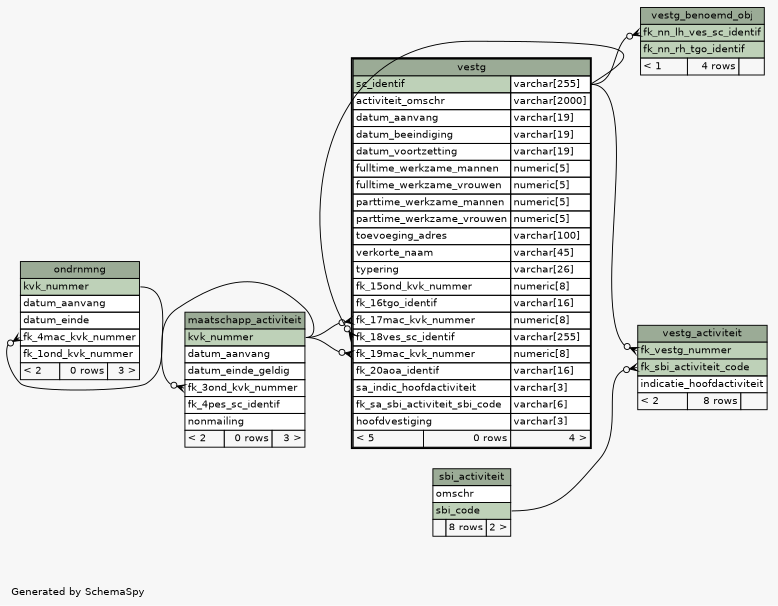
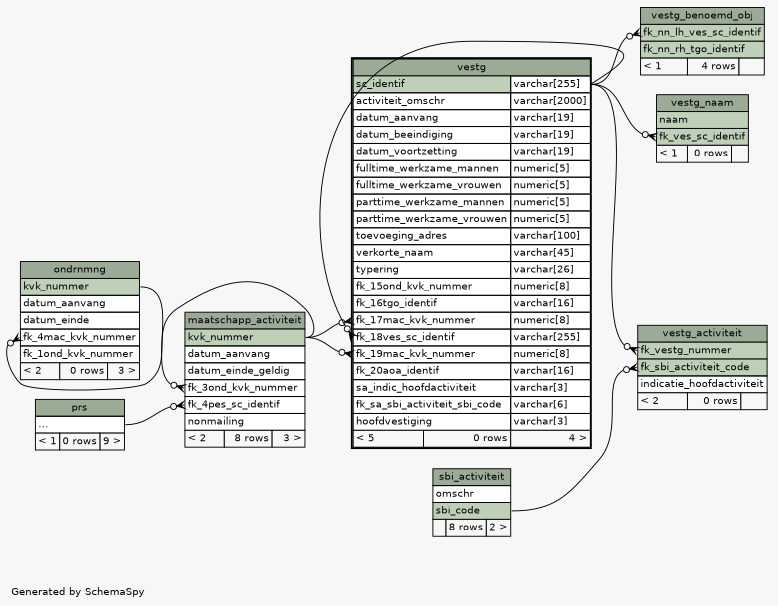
  digraph {
    bgcolor="#f7f7f7"
    fontname="DejaVu Sans"
    fontsize=11
    label="\nGenerated by SchemaSpy"
    labeljust=l
    nodesep=0.18
    rankdir=RL
    ranksep=0.46
    node [fontname="DejaVu Sans" fontsize=11 shape=plaintext]
    edge [arrowhead=none arrowsize=0.8 arrowtail=crowodot dir=back fontname="DejaVu Sans" headport="kvk_nummer:e"]
-   n1 [label=<     <TABLE BORDER="0" CELLBORDER="1" CELLSPACING="0" BGCOLOR="#ffffff">       <TR><TD COLSPAN="3" BGCOLOR="#9bab96" ALIGN="CENTER">maatschapp_activiteit</TD></TR>       <TR><TD PORT="kvk_nummer" COLSPAN="3" BGCOLOR="#bed1b8" ALIGN="LEFT">kvk_nummer</TD></TR>       <TR><TD PORT="datum_aanvang" COLSPAN="3" ALIGN="LEFT">datum_aanvang</TD></TR>       <TR><TD PORT="datum_einde_geldig" COLSPAN="3" ALIGN="LEFT">datum_einde_geldig</TD></TR>       <TR><TD PORT="fk_3ond_kvk_nummer" COLSPAN="3" ALIGN="LEFT">fk_3ond_kvk_nummer</TD></TR>       <TR><TD PORT="fk_4pes_sc_identif" COLSPAN="3" ALIGN="LEFT">fk_4pes_sc_identif</TD></TR>       <TR><TD PORT="nonmailing" COLSPAN="3" ALIGN="LEFT">nonmailing</TD></TR>       <TR><TD ALIGN="LEFT" BGCOLOR="#f7f7f7">&lt; 2</TD><TD ALIGN="RIGHT" BGCOLOR="#f7f7f7">0 rows</TD><TD ALIGN="RIGHT" BGCOLOR="#f7f7f7">3 &gt;</TD></TR>     </TABLE>>]
+   n1 [label=<     <TABLE BORDER="0" CELLBORDER="1" CELLSPACING="0" BGCOLOR="#ffffff">       <TR><TD COLSPAN="3" BGCOLOR="#9bab96" ALIGN="CENTER">maatschapp_activiteit</TD></TR>       <TR><TD PORT="kvk_nummer" COLSPAN="3" BGCOLOR="#bed1b8" ALIGN="LEFT">kvk_nummer</TD></TR>       <TR><TD PORT="datum_aanvang" COLSPAN="3" ALIGN="LEFT">datum_aanvang</TD></TR>       <TR><TD PORT="datum_einde_geldig" COLSPAN="3" ALIGN="LEFT">datum_einde_geldig</TD></TR>       <TR><TD PORT="fk_3ond_kvk_nummer" COLSPAN="3" ALIGN="LEFT">fk_3ond_kvk_nummer</TD></TR>       <TR><TD PORT="fk_4pes_sc_identif" COLSPAN="3" ALIGN="LEFT">fk_4pes_sc_identif</TD></TR>       <TR><TD PORT="nonmailing" COLSPAN="3" ALIGN="LEFT">nonmailing</TD></TR>       <TR><TD ALIGN="LEFT" BGCOLOR="#f7f7f7">&lt; 2</TD><TD ALIGN="RIGHT" BGCOLOR="#f7f7f7">8 rows</TD><TD ALIGN="RIGHT" BGCOLOR="#f7f7f7">3 &gt;</TD></TR>     </TABLE>>]
    n2 [label=<     <TABLE BORDER="0" CELLBORDER="1" CELLSPACING="0" BGCOLOR="#ffffff">       <TR><TD COLSPAN="3" BGCOLOR="#9bab96" ALIGN="CENTER">ondrnmng</TD></TR>       <TR><TD PORT="kvk_nummer" COLSPAN="3" BGCOLOR="#bed1b8" ALIGN="LEFT">kvk_nummer</TD></TR>       <TR><TD PORT="datum_aanvang" COLSPAN="3" ALIGN="LEFT">datum_aanvang</TD></TR>       <TR><TD PORT="datum_einde" COLSPAN="3" ALIGN="LEFT">datum_einde</TD></TR>       <TR><TD PORT="fk_4mac_kvk_nummer" COLSPAN="3" ALIGN="LEFT">fk_4mac_kvk_nummer</TD></TR>       <TR><TD PORT="fk_1ond_kvk_nummer" COLSPAN="3" ALIGN="LEFT">fk_1ond_kvk_nummer</TD></TR>       <TR><TD ALIGN="LEFT" BGCOLOR="#f7f7f7">&lt; 2</TD><TD ALIGN="RIGHT" BGCOLOR="#f7f7f7">0 rows</TD><TD ALIGN="RIGHT" BGCOLOR="#f7f7f7">3 &gt;</TD></TR>     </TABLE>>]
+   n3 [label=<     <TABLE BORDER="0" CELLBORDER="1" CELLSPACING="0" BGCOLOR="#ffffff">       <TR><TD COLSPAN="3" BGCOLOR="#9bab96" ALIGN="CENTER">prs</TD></TR>       <TR><TD PORT="elipses" COLSPAN="3" ALIGN="LEFT">...</TD></TR>       <TR><TD ALIGN="LEFT" BGCOLOR="#f7f7f7">&lt; 1</TD><TD ALIGN="RIGHT" BGCOLOR="#f7f7f7">0 rows</TD><TD ALIGN="RIGHT" BGCOLOR="#f7f7f7">9 &gt;</TD></TR>     </TABLE>>]
    n4 [label=<     <TABLE BORDER="2" CELLBORDER="1" CELLSPACING="0" BGCOLOR="#ffffff">       <TR><TD COLSPAN="3" BGCOLOR="#9bab96" ALIGN="CENTER">vestg</TD></TR>       <TR><TD PORT="sc_identif" COLSPAN="2" BGCOLOR="#bed1b8" ALIGN="LEFT">sc_identif</TD><TD PORT="sc_identif.type" ALIGN="LEFT">varchar[255]</TD></TR>       <TR><TD PORT="activiteit_omschr" COLSPAN="2" ALIGN="LEFT">activiteit_omschr</TD><TD PORT="activiteit_omschr.type" ALIGN="LEFT">varchar[2000]</TD></TR>       <TR><TD PORT="datum_aanvang" COLSPAN="2" ALIGN="LEFT">datum_aanvang</TD><TD PORT="datum_aanvang.type" ALIGN="LEFT">varchar[19]</TD></TR>       <TR><TD PORT="datum_beeindiging" COLSPAN="2" ALIGN="LEFT">datum_beeindiging</TD><TD PORT="datum_beeindiging.type" ALIGN="LEFT">varchar[19]</TD></TR>       <TR><TD PORT="datum_voortzetting" COLSPAN="2" ALIGN="LEFT">datum_voortzetting</TD><TD PORT="datum_voortzetting.type" ALIGN="LEFT">varchar[19]</TD></TR>       <TR><TD PORT="fulltime_werkzame_mannen" COLSPAN="2" ALIGN="LEFT">fulltime_werkzame_mannen</TD><TD PORT="fulltime_werkzame_mannen.type" ALIGN="LEFT">numeric[5]</TD></TR>       <TR><TD PORT="fulltime_werkzame_vrouwen" COLSPAN="2" ALIGN="LEFT">fulltime_werkzame_vrouwen</TD><TD PORT="fulltime_werkzame_vrouwen.type" ALIGN="LEFT">numeric[5]</TD></TR>       <TR><TD PORT="parttime_werkzame_mannen" COLSPAN="2" ALIGN="LEFT">parttime_werkzame_mannen</TD><TD PORT="parttime_werkzame_mannen.type" ALIGN="LEFT">numeric[5]</TD></TR>       <TR><TD PORT="parttime_werkzame_vrouwen" COLSPAN="2" ALIGN="LEFT">parttime_werkzame_vrouwen</TD><TD PORT="parttime_werkzame_vrouwen.type" ALIGN="LEFT">numeric[5]</TD></TR>       <TR><TD PORT="toevoeging_adres" COLSPAN="2" ALIGN="LEFT">toevoeging_adres</TD><TD PORT="toevoeging_adres.type" ALIGN="LEFT">varchar[100]</TD></TR>       <TR><TD PORT="verkorte_naam" COLSPAN="2" ALIGN="LEFT">verkorte_naam</TD><TD PORT="verkorte_naam.type" ALIGN="LEFT">varchar[45]</TD></TR>       <TR><TD PORT="typering" COLSPAN="2" ALIGN="LEFT">typering</TD><TD PORT="typering.type" ALIGN="LEFT">varchar[26]</TD></TR>       <TR><TD PORT="fk_15ond_kvk_nummer" COLSPAN="2" ALIGN="LEFT">fk_15ond_kvk_nummer</TD><TD PORT="fk_15ond_kvk_nummer.type" ALIGN="LEFT">numeric[8]</TD></TR>       <TR><TD PORT="fk_16tgo_identif" COLSPAN="2" ALIGN="LEFT">fk_16tgo_identif</TD><TD PORT="fk_16tgo_identif.type" ALIGN="LEFT">varchar[16]</TD></TR>       <TR><TD PORT="fk_17mac_kvk_nummer" COLSPAN="2" ALIGN="LEFT">fk_17mac_kvk_nummer</TD><TD PORT="fk_17mac_kvk_nummer.type" ALIGN="LEFT">numeric[8]</TD></TR>       <TR><TD PORT="fk_18ves_sc_identif" COLSPAN="2" ALIGN="LEFT">fk_18ves_sc_identif</TD><TD PORT="fk_18ves_sc_identif.type" ALIGN="LEFT">varchar[255]</TD></TR>       <TR><TD PORT="fk_19mac_kvk_nummer" COLSPAN="2" ALIGN="LEFT">fk_19mac_kvk_nummer</TD><TD PORT="fk_19mac_kvk_nummer.type" ALIGN="LEFT">numeric[8]</TD></TR>       <TR><TD PORT="fk_20aoa_identif" COLSPAN="2" ALIGN="LEFT">fk_20aoa_identif</TD><TD PORT="fk_20aoa_identif.type" ALIGN="LEFT">varchar[16]</TD></TR>       <TR><TD PORT="sa_indic_hoofdactiviteit" COLSPAN="2" ALIGN="LEFT">sa_indic_hoofdactiviteit</TD><TD PORT="sa_indic_hoofdactiviteit.type" ALIGN="LEFT">varchar[3]</TD></TR>       <TR><TD PORT="fk_sa_sbi_activiteit_sbi_code" COLSPAN="2" ALIGN="LEFT">fk_sa_sbi_activiteit_sbi_code</TD><TD PORT="fk_sa_sbi_activiteit_sbi_code.type" ALIGN="LEFT">varchar[6]</TD></TR>       <TR><TD PORT="hoofdvestiging" COLSPAN="2" ALIGN="LEFT">hoofdvestiging</TD><TD PORT="hoofdvestiging.type" ALIGN="LEFT">varchar[3]</TD></TR>       <TR><TD ALIGN="LEFT" BGCOLOR="#f7f7f7">&lt; 5</TD><TD ALIGN="RIGHT" BGCOLOR="#f7f7f7">0 rows</TD><TD ALIGN="RIGHT" BGCOLOR="#f7f7f7">4 &gt;</TD></TR>     </TABLE>>]
    n5 [label=<     <TABLE BORDER="0" CELLBORDER="1" CELLSPACING="0" BGCOLOR="#ffffff">       <TR><TD COLSPAN="3" BGCOLOR="#9bab96" ALIGN="CENTER">sbi_activiteit</TD></TR>       <TR><TD PORT="omschr" COLSPAN="3" ALIGN="LEFT">omschr</TD></TR>       <TR><TD PORT="sbi_code" COLSPAN="3" BGCOLOR="#bed1b8" ALIGN="LEFT">sbi_code</TD></TR>       <TR><TD ALIGN="LEFT" BGCOLOR="#f7f7f7">  </TD><TD ALIGN="RIGHT" BGCOLOR="#f7f7f7">8 rows</TD><TD ALIGN="RIGHT" BGCOLOR="#f7f7f7">2 &gt;</TD></TR>     </TABLE>>]
-   n6 [label=<     <TABLE BORDER="0" CELLBORDER="1" CELLSPACING="0" BGCOLOR="#ffffff">       <TR><TD COLSPAN="3" BGCOLOR="#9bab96" ALIGN="CENTER">vestg_activiteit</TD></TR>       <TR><TD PORT="fk_vestg_nummer" COLSPAN="3" BGCOLOR="#bed1b8" ALIGN="LEFT">fk_vestg_nummer</TD></TR>       <TR><TD PORT="fk_sbi_activiteit_code" COLSPAN="3" BGCOLOR="#bed1b8" ALIGN="LEFT">fk_sbi_activiteit_code</TD></TR>       <TR><TD PORT="indicatie_hoofdactiviteit" COLSPAN="3" ALIGN="LEFT">indicatie_hoofdactiviteit</TD></TR>       <TR><TD ALIGN="LEFT" BGCOLOR="#f7f7f7">&lt; 2</TD><TD ALIGN="RIGHT" BGCOLOR="#f7f7f7">8 rows</TD><TD ALIGN="RIGHT" BGCOLOR="#f7f7f7">  </TD></TR>     </TABLE>>]
+   n6 [label=<     <TABLE BORDER="0" CELLBORDER="1" CELLSPACING="0" BGCOLOR="#ffffff">       <TR><TD COLSPAN="3" BGCOLOR="#9bab96" ALIGN="CENTER">vestg_activiteit</TD></TR>       <TR><TD PORT="fk_vestg_nummer" COLSPAN="3" BGCOLOR="#bed1b8" ALIGN="LEFT">fk_vestg_nummer</TD></TR>       <TR><TD PORT="fk_sbi_activiteit_code" COLSPAN="3" BGCOLOR="#bed1b8" ALIGN="LEFT">fk_sbi_activiteit_code</TD></TR>       <TR><TD PORT="indicatie_hoofdactiviteit" COLSPAN="3" ALIGN="LEFT">indicatie_hoofdactiviteit</TD></TR>       <TR><TD ALIGN="LEFT" BGCOLOR="#f7f7f7">&lt; 2</TD><TD ALIGN="RIGHT" BGCOLOR="#f7f7f7">0 rows</TD><TD ALIGN="RIGHT" BGCOLOR="#f7f7f7">  </TD></TR>     </TABLE>>]
    n7 [label=<     <TABLE BORDER="0" CELLBORDER="1" CELLSPACING="0" BGCOLOR="#ffffff">       <TR><TD COLSPAN="3" BGCOLOR="#9bab96" ALIGN="CENTER">vestg_benoemd_obj</TD></TR>       <TR><TD PORT="fk_nn_lh_ves_sc_identif" COLSPAN="3" BGCOLOR="#bed1b8" ALIGN="LEFT">fk_nn_lh_ves_sc_identif</TD></TR>       <TR><TD PORT="fk_nn_rh_tgo_identif" COLSPAN="3" BGCOLOR="#bed1b8" ALIGN="LEFT">fk_nn_rh_tgo_identif</TD></TR>       <TR><TD ALIGN="LEFT" BGCOLOR="#f7f7f7">&lt; 1</TD><TD ALIGN="RIGHT" BGCOLOR="#f7f7f7">4 rows</TD><TD ALIGN="RIGHT" BGCOLOR="#f7f7f7">  </TD></TR>     </TABLE>>]
+   n8 [label=<     <TABLE BORDER="0" CELLBORDER="1" CELLSPACING="0" BGCOLOR="#ffffff">       <TR><TD COLSPAN="3" BGCOLOR="#9bab96" ALIGN="CENTER">vestg_naam</TD></TR>       <TR><TD PORT="naam" COLSPAN="3" BGCOLOR="#bed1b8" ALIGN="LEFT">naam</TD></TR>       <TR><TD PORT="fk_ves_sc_identif" COLSPAN="3" BGCOLOR="#bed1b8" ALIGN="LEFT">fk_ves_sc_identif</TD></TR>       <TR><TD ALIGN="LEFT" BGCOLOR="#f7f7f7">&lt; 1</TD><TD ALIGN="RIGHT" BGCOLOR="#f7f7f7">0 rows</TD><TD ALIGN="RIGHT" BGCOLOR="#f7f7f7">  </TD></TR>     </TABLE>>]
    n1 -> n2 [tailport="fk_3ond_kvk_nummer:w"]
+   n1 -> n3 [headport="elipses:e" tailport="fk_4pes_sc_identif:w"]
    n2 -> n1 [tailport="fk_4mac_kvk_nummer:w"]
    n4 -> n1 [tailport="fk_17mac_kvk_nummer:w"]
    n4 -> n1 [tailport="fk_19mac_kvk_nummer:w"]
    n4 -> n4 [headport="sc_identif.type:e" tailport="fk_18ves_sc_identif:w"]
    n6 -> n4 [headport="sc_identif.type:e" tailport="fk_vestg_nummer:w"]
    n6 -> n5 [headport="sbi_code:e" tailport="fk_sbi_activiteit_code:w"]
    n7 -> n4 [headport="sc_identif.type:e" tailport="fk_nn_lh_ves_sc_identif:w"]
+   n8 -> n4 [headport="sc_identif.type:e" tailport="fk_ves_sc_identif:w"]
  }
